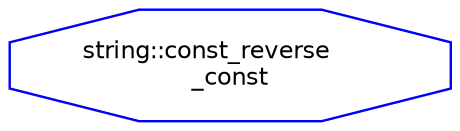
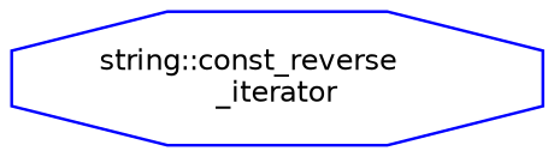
  digraph {
    rankdir=TB
-   n1 [color=blue fillcolor=white fontname=Helvetica fontsize=10 height=0.2 label="string::const_reverse\l_const" shape=octagon style=filled width=0.4]
+   n1 [color=blue fillcolor=white fontname=Helvetica fontsize=10 height=0.2 label="string::const_reverse\l_iterator" shape=octagon style=filled width=0.4]
  }
